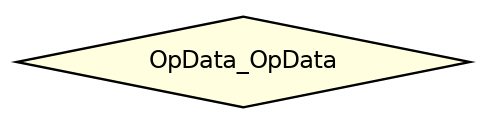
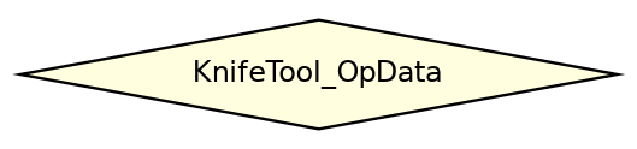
  digraph {
    rankdir=LR
-   n1 [color=black fillcolor=lightyellow fontname=Helvetica fontsize=10 height=0.2 label=OpData_OpData shape=diamond style=filled width=0.4]
+   n1 [color=black fillcolor=lightyellow fontname=Helvetica fontsize=10 height=0.2 label=KnifeTool_OpData shape=diamond style=filled width=0.4]
  }
